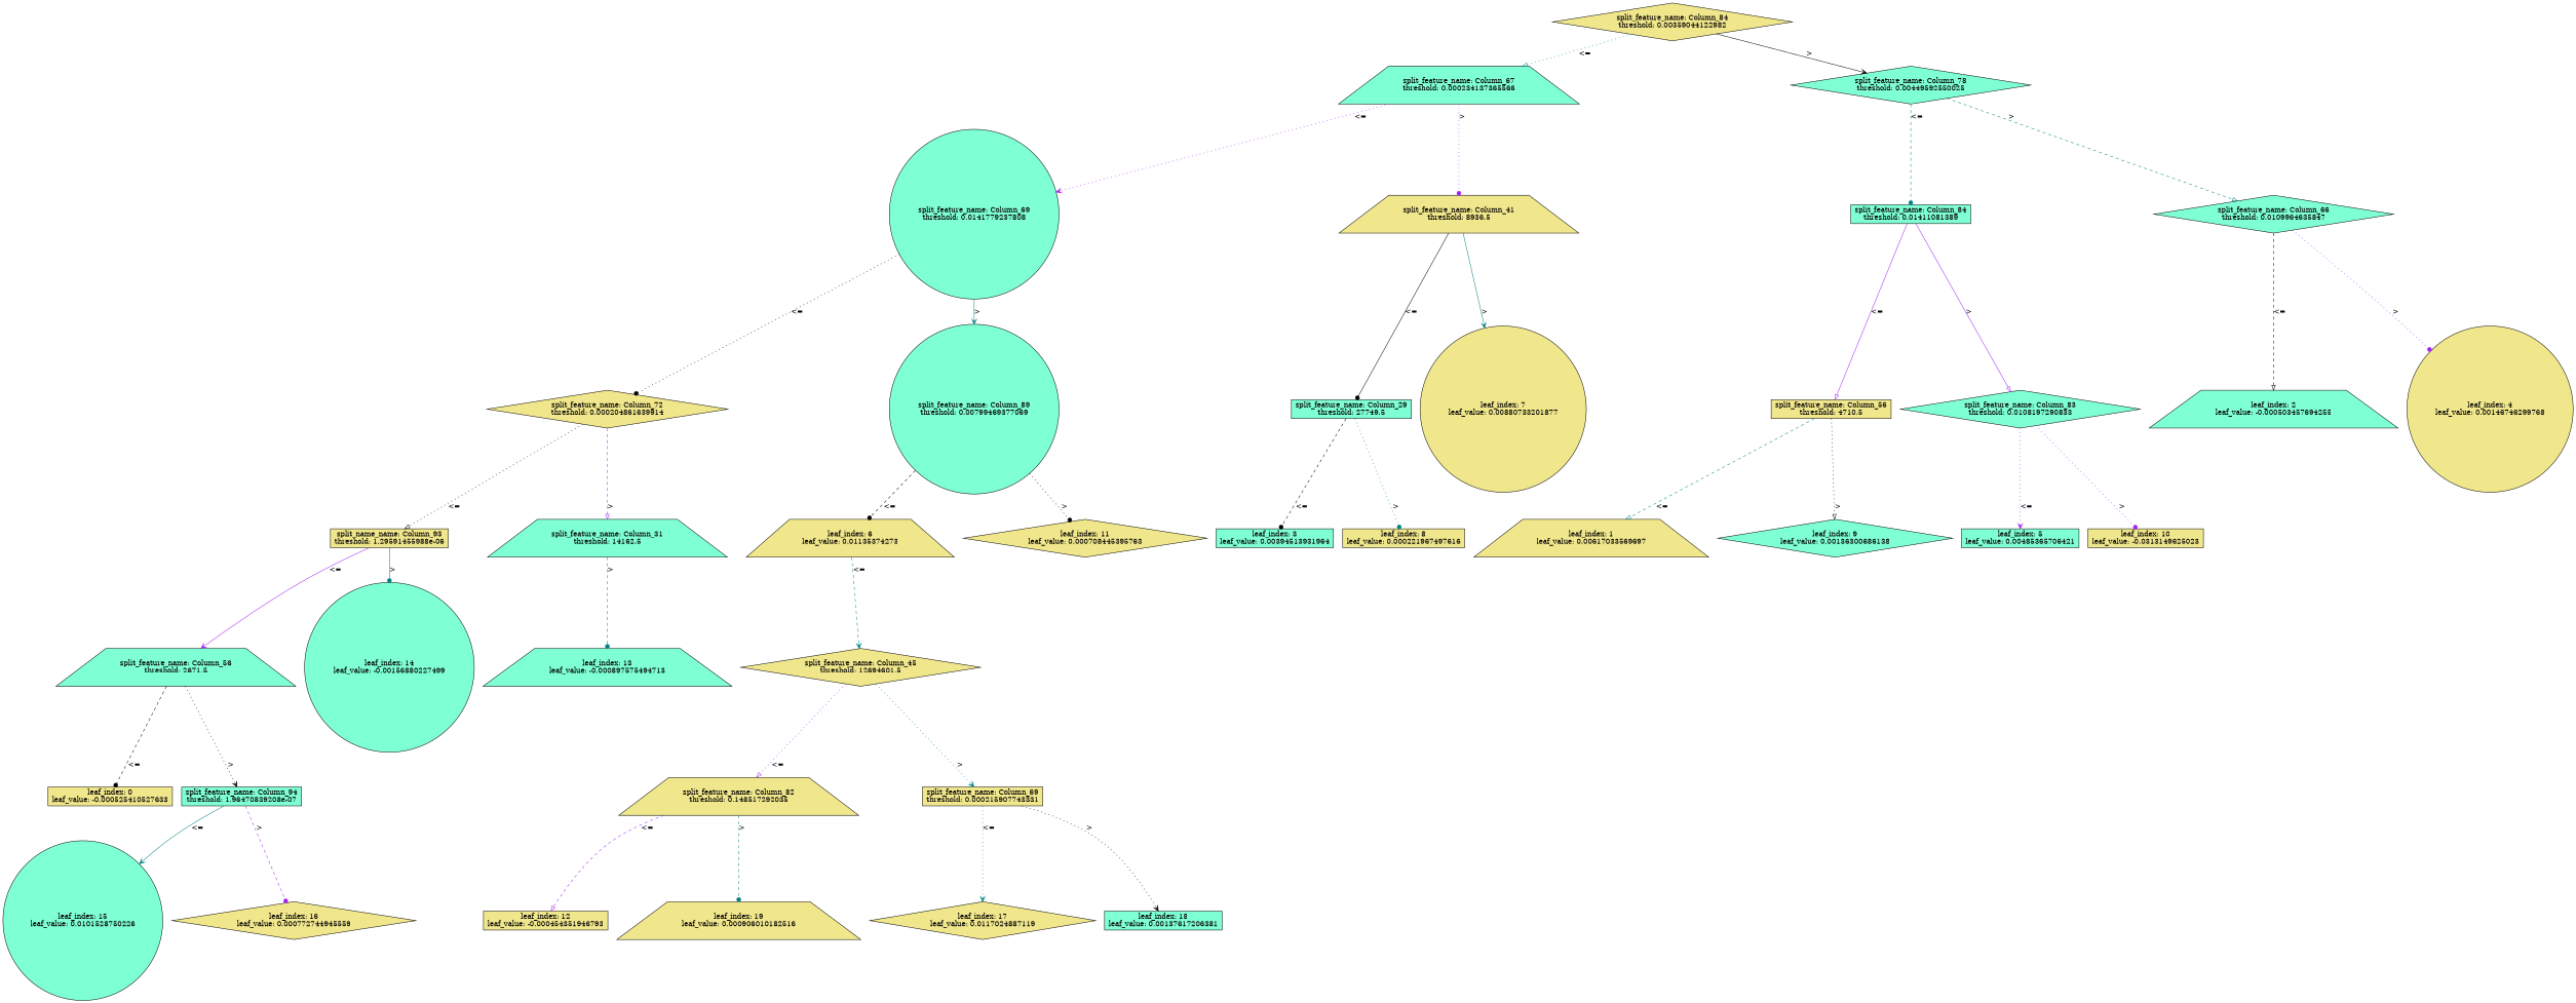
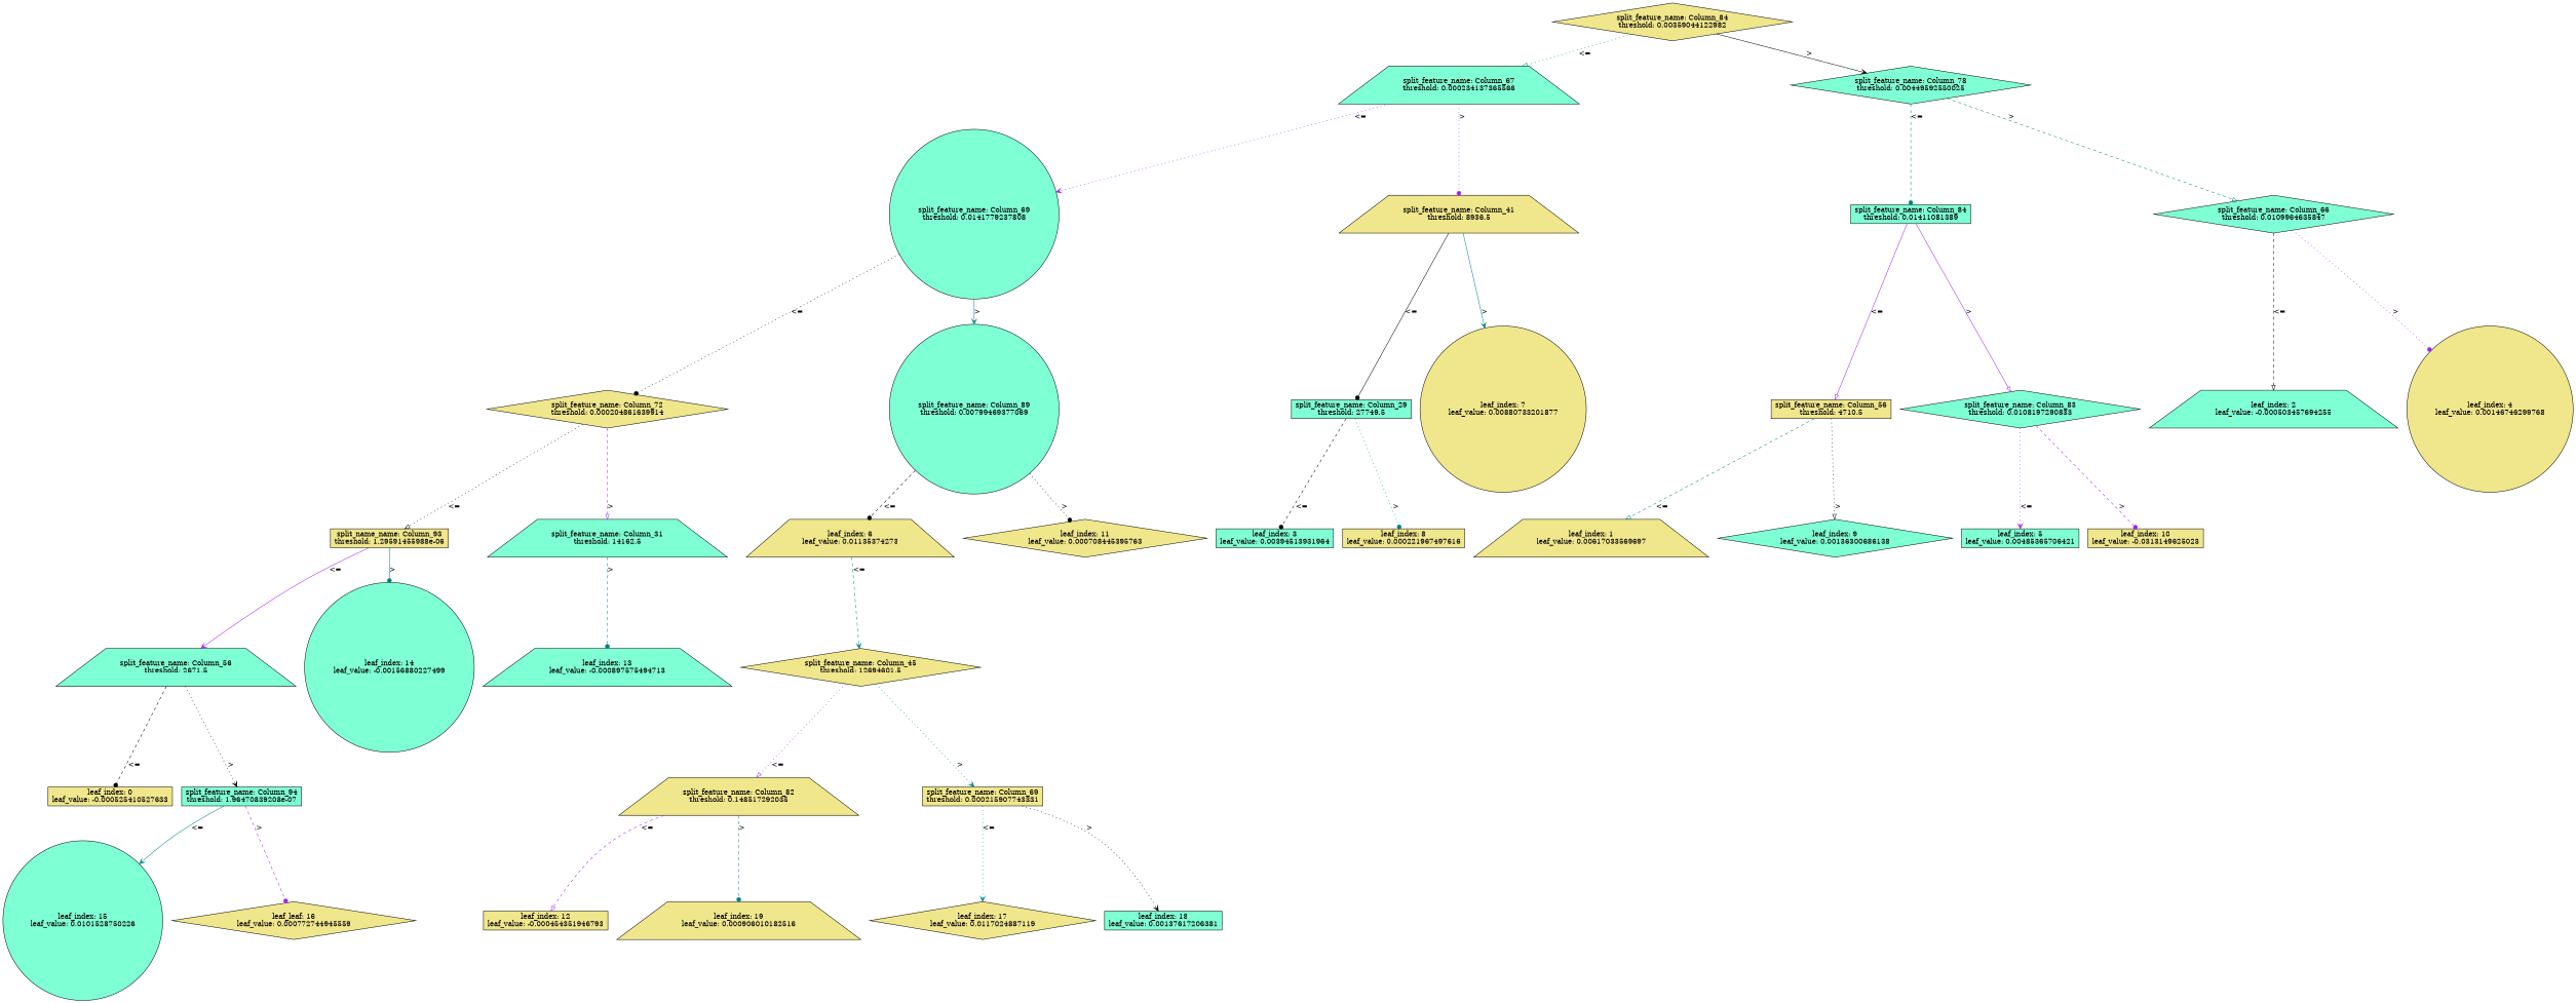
  digraph {
    node [fillcolor=khaki shape=box style=filled]
    edge [arrowhead=dot color=teal style=dotted]
    n1 [label="split_feature_name: Column_84\nthreshold: 0.00359044122982" shape=diamond]
    n2 [fillcolor=aquamarine label="split_feature_name: Column_67\nthreshold: 0.000234137365566" shape=trapezium]
    n3 [fillcolor=aquamarine label="split_feature_name: Column_78\nthreshold: 0.00449592550025" shape=diamond]
    n4 [fillcolor=aquamarine label="split_feature_name: Column_69\nthreshold: 0.0141779237808" shape=circle]
    n5 [label="split_feature_name: Column_41\nthreshold: 8936.5" shape=trapezium]
    n6 [fillcolor=aquamarine label="split_feature_name: Column_84\nthreshold: 0.01411081389"]
    n7 [fillcolor=aquamarine label="split_feature_name: Column_66\nthreshold: 0.0109964635847" shape=diamond]
    n8 [label="split_feature_name: Column_72\nthreshold: 0.000204861639914" shape=diamond]
    n9 [fillcolor=aquamarine label="split_feature_name: Column_89\nthreshold: 0.00799469377069" shape=circle]
    n10 [fillcolor=aquamarine label="split_feature_name: Column_29\nthreshold: 27749.5"]
    n11 [label="leaf_index: 7\nleaf_value: 0.00880733201877" shape=circle]
    n12 [label="split_name_name: Column_93\nthreshold: 1.29591455988e-06"]
    n13 [fillcolor=aquamarine label="split_feature_name: Column_31\nthreshold: 14162.5" shape=trapezium]
    n14 [label="leaf_index: 6\nleaf_value: 0.01135374273" shape=trapezium]
    n15 [label="leaf_index: 11\nleaf_value: 0.000708445395763" shape=diamond]
    n16 [fillcolor=aquamarine label="split_feature_name: Column_56\nthreshold: 2671.5" shape=trapezium]
    n17 [fillcolor=aquamarine label="leaf_index: 14\nleaf_value: -0.00156880227499" shape=circle]
    n18 [fillcolor=aquamarine label="leaf_index: 13\nleaf_value: -0.000897575494713" shape=trapezium]
    n19 [label="leaf_index: 0\nleaf_value: -0.000525410527633"]
    n20 [fillcolor=aquamarine label="split_feature_name: Column_94\nthreshold: 1.96470839208e-07"]
    n21 [fillcolor=aquamarine label="leaf_index: 15\nleaf_value: 0.0101528750226" shape=circle]
-   n22 [label="leaf_index: 16\nleaf_value: 0.000772744945559" shape=diamond]
+   n22 [label="leaf_leaf: 16\nleaf_value: 0.000772744945559" shape=diamond]
    n23 [label="split_feature_name: Column_45\nthreshold: 12694601.5" shape=diamond]
    n24 [label="split_feature_name: Column_82\nthreshold: 0.148517292035" shape=trapezium]
    n25 [label="split_feature_name: Column_69\nthreshold: 0.000215907743331"]
    n26 [label="leaf_index: 12\nleaf_value: -0.000454351946793"]
    n27 [label="leaf_index: 19\nleaf_value: 0.000906010182516" shape=trapezium]
    n28 [label="leaf_index: 17\nleaf_value: 0.0117024887119" shape=diamond]
    n29 [fillcolor=aquamarine label="leaf_index: 18\nleaf_value: 0.00137617206381"]
    n30 [fillcolor=aquamarine label="leaf_index: 3\nleaf_value: 0.00394513931964"]
    n31 [label="leaf_index: 8\nleaf_value: 0.000221967497616"]
    n32 [label="split_feature_name: Column_56\nthreshold: 4710.5"]
    n33 [fillcolor=aquamarine label="split_feature_name: Column_83\nthreshold: 0.0108197290833" shape=diamond]
    n34 [fillcolor=aquamarine label="leaf_index: 2\nleaf_value: -0.000503457694255" shape=trapezium]
    n35 [label="leaf_index: 4\nleaf_value: 0.00146746299768" shape=circle]
    n36 [label="leaf_index: 1\nleaf_value: 0.00617033569697" shape=trapezium]
    n37 [fillcolor=aquamarine label="leaf_index: 9\nleaf_value: 0.00136300686138" shape=diamond]
    n38 [fillcolor=aquamarine label="leaf_index: 5\nleaf_value: 0.00485365706421"]
    n39 [label="leaf_index: 10\nleaf_value: -0.0313149625023"]
    n1 -> n2 [arrowhead=onormal label="<="]
    n1 -> n3 [arrowhead=vee color=black label=">" style=solid]
    n2 -> n4 [arrowhead=vee color=purple label="<="]
    n2 -> n5 [color=purple label=">"]
    n3 -> n6 [label="<=" style=dashed]
    n3 -> n7 [arrowhead=onormal label=">" style=dashed]
    n4 -> n8 [color=black label="<="]
    n4 -> n9 [arrowhead=vee label=">" style=solid]
    n5 -> n10 [color=black label="<=" style=solid]
    n5 -> n11 [arrowhead=vee label=">" style=solid]
    n6 -> n32 [arrowhead=onormal color=purple label="<=" style=solid]
    n6 -> n33 [arrowhead=onormal color=purple label=">" style=solid]
    n7 -> n34 [arrowhead=onormal color=black label="<=" style=dashed]
    n7 -> n35 [color=purple label=">"]
    n8 -> n12 [arrowhead=onormal color=black label="<="]
    n8 -> n13 [arrowhead=onormal color=purple label=">" style=dashed]
    n9 -> n14 [color=black label="<=" style=dashed]
    n9 -> n15 [color=black label=">"]
    n10 -> n30 [color=black label="<=" style=dashed]
    n10 -> n31 [label=">"]
    n12 -> n16 [arrowhead=vee color=purple label="<=" style=solid]
    n12 -> n17 [label=">" style=solid]
    n13 -> n18 [label=">" style=dashed]
    n14 -> n23 [arrowhead=vee label="<=" style=dashed]
    n16 -> n19 [color=black label="<=" style=dashed]
    n16 -> n20 [arrowhead=vee color=black label=">"]
    n20 -> n21 [arrowhead=vee label="<=" style=solid]
    n20 -> n22 [color=purple label=">" style=dashed]
    n23 -> n24 [arrowhead=onormal color=purple label="<="]
    n23 -> n25 [arrowhead=vee label=">"]
    n24 -> n26 [arrowhead=onormal color=purple label="<=" style=dashed]
    n24 -> n27 [label=">" style=dashed]
    n25 -> n28 [arrowhead=vee label="<="]
    n25 -> n29 [arrowhead=vee color=black label=">"]
    n32 -> n36 [arrowhead=onormal label="<=" style=dashed]
    n32 -> n37 [arrowhead=onormal color=black label=">"]
    n33 -> n38 [arrowhead=vee color=purple label="<="]
-   n33 -> n39 [color=purple label=">"]
+   n33 -> n39 [color=purple label=">" style=dashed]
  }
